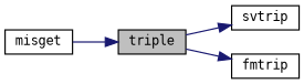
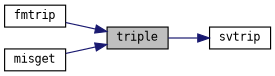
  digraph {
    fontname="DejaVu Sans Mono"
    rankdir=LR
    node [color=black fillcolor=white fontname="DejaVu Sans Mono" fontsize=10 shape=record style=filled]
    edge [color=midnightblue fontname="DejaVu Sans Mono" fontsize=10 labelfontname=Helvetica labelfontsize=10 style=solid]
    n1 [fillcolor=grey75 fontcolor=black height=0.2 label=triple width=0.4]
    n2 [height=0.2 label=svtrip width=0.4]
    n3 [height=0.2 label=fmtrip width=0.4]
    n4 [height=0.2 label=misget width=0.4]
    n1 -> n2
-   n1 -> n3
+   n3 -> n1
    n4 -> n1
  }
